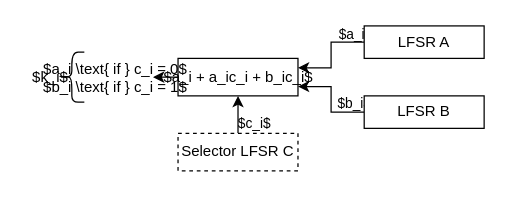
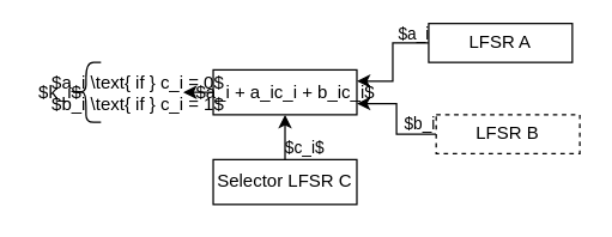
  <mxCell id="0" />
  <mxCell id="1" parent="0" />
  <mxCell id="2" style="edgeStyle=orthogonalEdgeStyle;rounded=0;orthogonalLoop=1;jettySize=auto;html=1;entryX=1;entryY=0.25;entryDx=0;entryDy=0;" parent="1" source="4" target="9" edge="1"><mxGeometry relative="1" as="geometry" /></mxCell>
  <mxCell id="3" value="$a_i$" style="edgeLabel;html=1;align=center;verticalAlign=middle;resizable=0;points=[];labelBackgroundColor=none;" parent="2" vertex="1" connectable="0"><mxGeometry x="-0.444" y="1" relative="1" as="geometry"><mxPoint x="12" y="-8" as="offset" /></mxGeometry></mxCell>
- <mxCell id="4" value="LFSR A" style="rounded=0;whiteSpace=wrap;html=1;labelBackgroundColor=none;" parent="1" vertex="1"><mxGeometry x="291" y="20" width="96" height="26" as="geometry" /></mxCell>
+ <mxCell id="4" value="LFSR A" style="rounded=0;whiteSpace=wrap;html=1;labelBackgroundColor=none;" parent="1" vertex="1"><mxGeometry x="286" y="15" width="96" height="26" as="geometry" /></mxCell>
  <mxCell id="5" style="edgeStyle=orthogonalEdgeStyle;rounded=0;orthogonalLoop=1;jettySize=auto;html=1;entryX=1;entryY=0.75;entryDx=0;entryDy=0;" parent="1" source="7" target="9" edge="1"><mxGeometry relative="1" as="geometry" /></mxCell>
  <mxCell id="6" value="$b_i$" style="edgeLabel;html=1;align=center;verticalAlign=middle;resizable=0;points=[];labelBackgroundColor=none;" parent="5" vertex="1" connectable="0"><mxGeometry x="-0.435" y="1" relative="1" as="geometry"><mxPoint x="12" y="-9" as="offset" /></mxGeometry></mxCell>
- <mxCell id="7" value="LFSR B" style="rounded=0;whiteSpace=wrap;html=1;labelBackgroundColor=none;" parent="1" vertex="1"><mxGeometry x="291" y="76" width="96" height="26" as="geometry" /></mxCell>
+ <mxCell id="7" value="LFSR B" style="rounded=0;whiteSpace=wrap;html=1;labelBackgroundColor=none;dashed=1;" parent="1" vertex="1"><mxGeometry x="291" y="76" width="96" height="26" as="geometry" /></mxCell>
  <mxCell id="8" style="edgeStyle=orthogonalEdgeStyle;rounded=0;orthogonalLoop=1;jettySize=auto;html=1;" parent="1" source="9" edge="1"><mxGeometry relative="1" as="geometry"><mxPoint x="122" y="61" as="targetPoint" /><Array as="points"><mxPoint x="122" y="61" /></Array></mxGeometry></mxCell>
  <mxCell id="9" value="" style="rounded=0;whiteSpace=wrap;html=1;labelBackgroundColor=none;" parent="1" vertex="1"><mxGeometry x="142" y="46" width="96" height="30" as="geometry" /></mxCell>
  <mxCell id="10" style="edgeStyle=orthogonalEdgeStyle;rounded=0;orthogonalLoop=1;jettySize=auto;html=1;" parent="1" source="12" target="9" edge="1"><mxGeometry relative="1" as="geometry" /></mxCell>
  <mxCell id="11" value="$c_i$" style="edgeLabel;html=1;align=center;verticalAlign=middle;resizable=0;points=[];labelBackgroundColor=none;" parent="10" vertex="1" connectable="0"><mxGeometry x="-0.761" relative="1" as="geometry"><mxPoint x="12" y="-3" as="offset" /></mxGeometry></mxCell>
- <mxCell id="12" value="Selector LFSR C" style="rounded=0;whiteSpace=wrap;html=1;labelBackgroundColor=none;dashed=1;" parent="1" vertex="1"><mxGeometry x="142" y="106" width="96" height="30" as="geometry" /></mxCell>
+ <mxCell id="12" value="Selector LFSR C" style="rounded=0;whiteSpace=wrap;html=1;labelBackgroundColor=none;" parent="1" vertex="1"><mxGeometry x="142" y="106" width="96" height="30" as="geometry" /></mxCell>
  <mxCell id="13" value="$a_i \text{ if } c_i = 0$&#10;$b_i \text{ if } c_i = 1$" style="text;strokeColor=none;fillColor=none;align=center;verticalAlign=middle;rounded=0;labelBackgroundColor=none;" parent="1" vertex="1"><mxGeometry x="37" y="46" width="110" height="30" as="geometry" /></mxCell>
  <mxCell id="14" value="$a_i + a_ic_i + b_ic_i$" style="text;html=1;strokeColor=none;fillColor=none;align=center;verticalAlign=middle;whiteSpace=wrap;rounded=0;labelBackgroundColor=none;" parent="1" vertex="1"><mxGeometry x="116.5" y="46" width="147" height="30" as="geometry" /></mxCell>
  <mxCell id="15" value="" style="shape=curlyBracket;whiteSpace=wrap;html=1;rounded=1;labelBackgroundColor=none;fillColor=#000000;" parent="1" vertex="1"><mxGeometry x="47" y="41" width="20" height="40" as="geometry" /></mxCell>
  <mxCell id="16" value="$k_i$" style="text;html=1;strokeColor=none;fillColor=none;align=center;verticalAlign=middle;whiteSpace=wrap;rounded=0;labelBackgroundColor=none;" parent="1" vertex="1"><mxGeometry x="20" y="53.5" width="40" height="15" as="geometry" /></mxCell>
